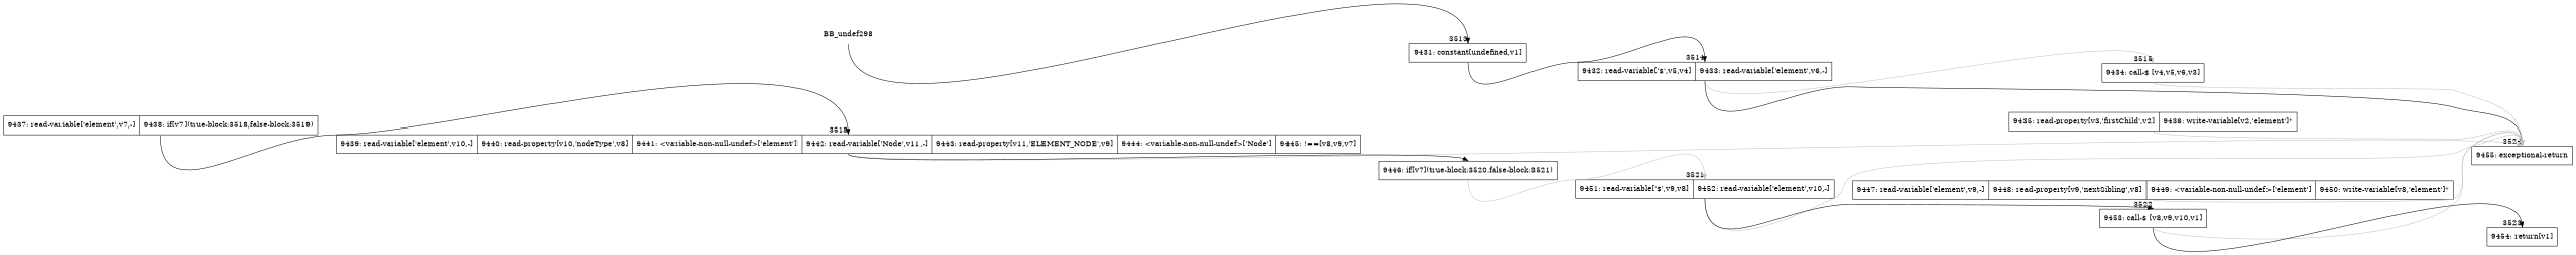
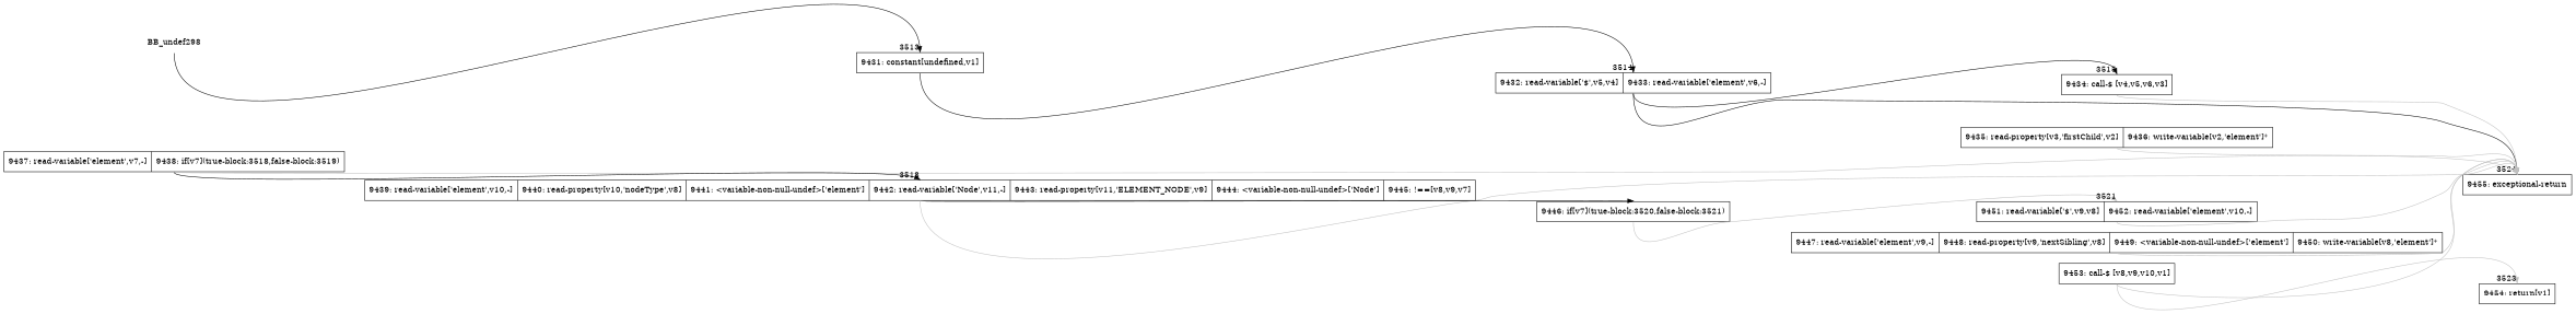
  digraph {
    rankdir=LR
    node [shape=record]
    edge [headport=n tailport=s color=gray]
    n1 [label=BB_undef298 shape=none]
    n2 [label="{9431: constant[undefined,v1]}"]
    n3 [label="{9432: read-variable['$',v5,v4]|9433: read-variable['element',v6,-]}"]
    n4 [label="{9434: call-$ [v4,v5,v6,v3]}"]
    n5 [label="{9455: exceptional-return}"]
    n6 [label="{9435: read-property[v3,'firstChild',v2]|9436: write-variable[v2,'element']*}"]
    n7 [label="{9437: read-variable['element',v7,-]|9438: if[v7](true-block:3518,false-block:3519)}"]
    n8 [label="{9439: read-variable['element',v10,-]|9440: read-property[v10,'nodeType',v8]|9441: \<variable-non-null-undef\>['element']|9442: read-variable['Node',v11,-]|9443: read-property[v11,'ELEMENT_NODE',v9]|9444: \<variable-non-null-undef\>['Node']|9445: !==[v8,v9,v7]}"]
    n9 [label="{9446: if[v7](true-block:3520,false-block:3521)}"]
    n10 [label="{9451: read-variable['$',v9,v8]|9452: read-variable['element',v10,-]}"]
    n11 [label="{9447: read-variable['element',v9,-]|9448: read-property[v9,'nextSibling',v8]|9449: \<variable-non-null-undef\>['element']|9450: write-variable[v8,'element']*}"]
    n12 [label="{9453: call-$ [v8,v9,v10,v1]}"]
    n13 [label="{9454: return[v1]}"]
    n1 -> n2 [headlabel="    3513" color=""]
    n2 -> n3 [headlabel="      3514" color=""]
-   n3 -> n4 [headlabel="      3515"]
+   n3 -> n4 [headlabel="      3515" color=""]
    n3 -> n5 [color=black headlabel="      3524"]
    n4 -> n5
    n6 -> n5
+   n7 -> n5
    n7 -> n8 [headlabel="      3518" color=""]
    n8 -> n5
    n8 -> n9 [color=""]
    n9 -> n10 [headlabel="      3521"]
    n10 -> n5
-   n10 -> n12 [headlabel="      3522" color=""]
    n11 -> n5
    n12 -> n5
-   n12 -> n13 [headlabel="      3523" color=""]
+   n12 -> n13 [headlabel="      3523"]
  }
